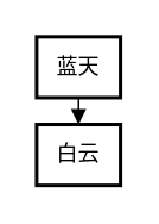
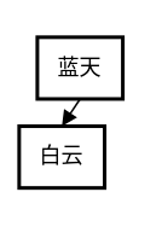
  <mxCell id="0" />
  <mxCell id="1" parent="0" />
  <mxCell id="2" value="蓝天" style="whiteSpace=wrap;strokeWidth=2;" vertex="1" parent="1"><mxGeometry x="20" y="20" width="47" height="34" as="geometry" /></mxCell>
- <mxCell id="3" value="白云" style="whiteSpace=wrap;strokeWidth=2;" vertex="1" parent="1"><mxGeometry y="69" width="47" height="34" as="geometry" x="20" /></mxCell>
+ <mxCell id="3" value="白云" style="whiteSpace=wrap;strokeWidth=2;" vertex="1" parent="1"><mxGeometry x="10" y="69" width="47" height="34" as="geometry" /></mxCell>
  <mxCell id="4" value="" style="curved=1;startArrow=none;endArrow=block;exitX=0.5;exitY=0.99;entryX=0.5;entryY=-0.01;" edge="1" parent="1" source="2" target="3"><mxGeometry relative="1" as="geometry"><Array as="points" /></mxGeometry></mxCell>
